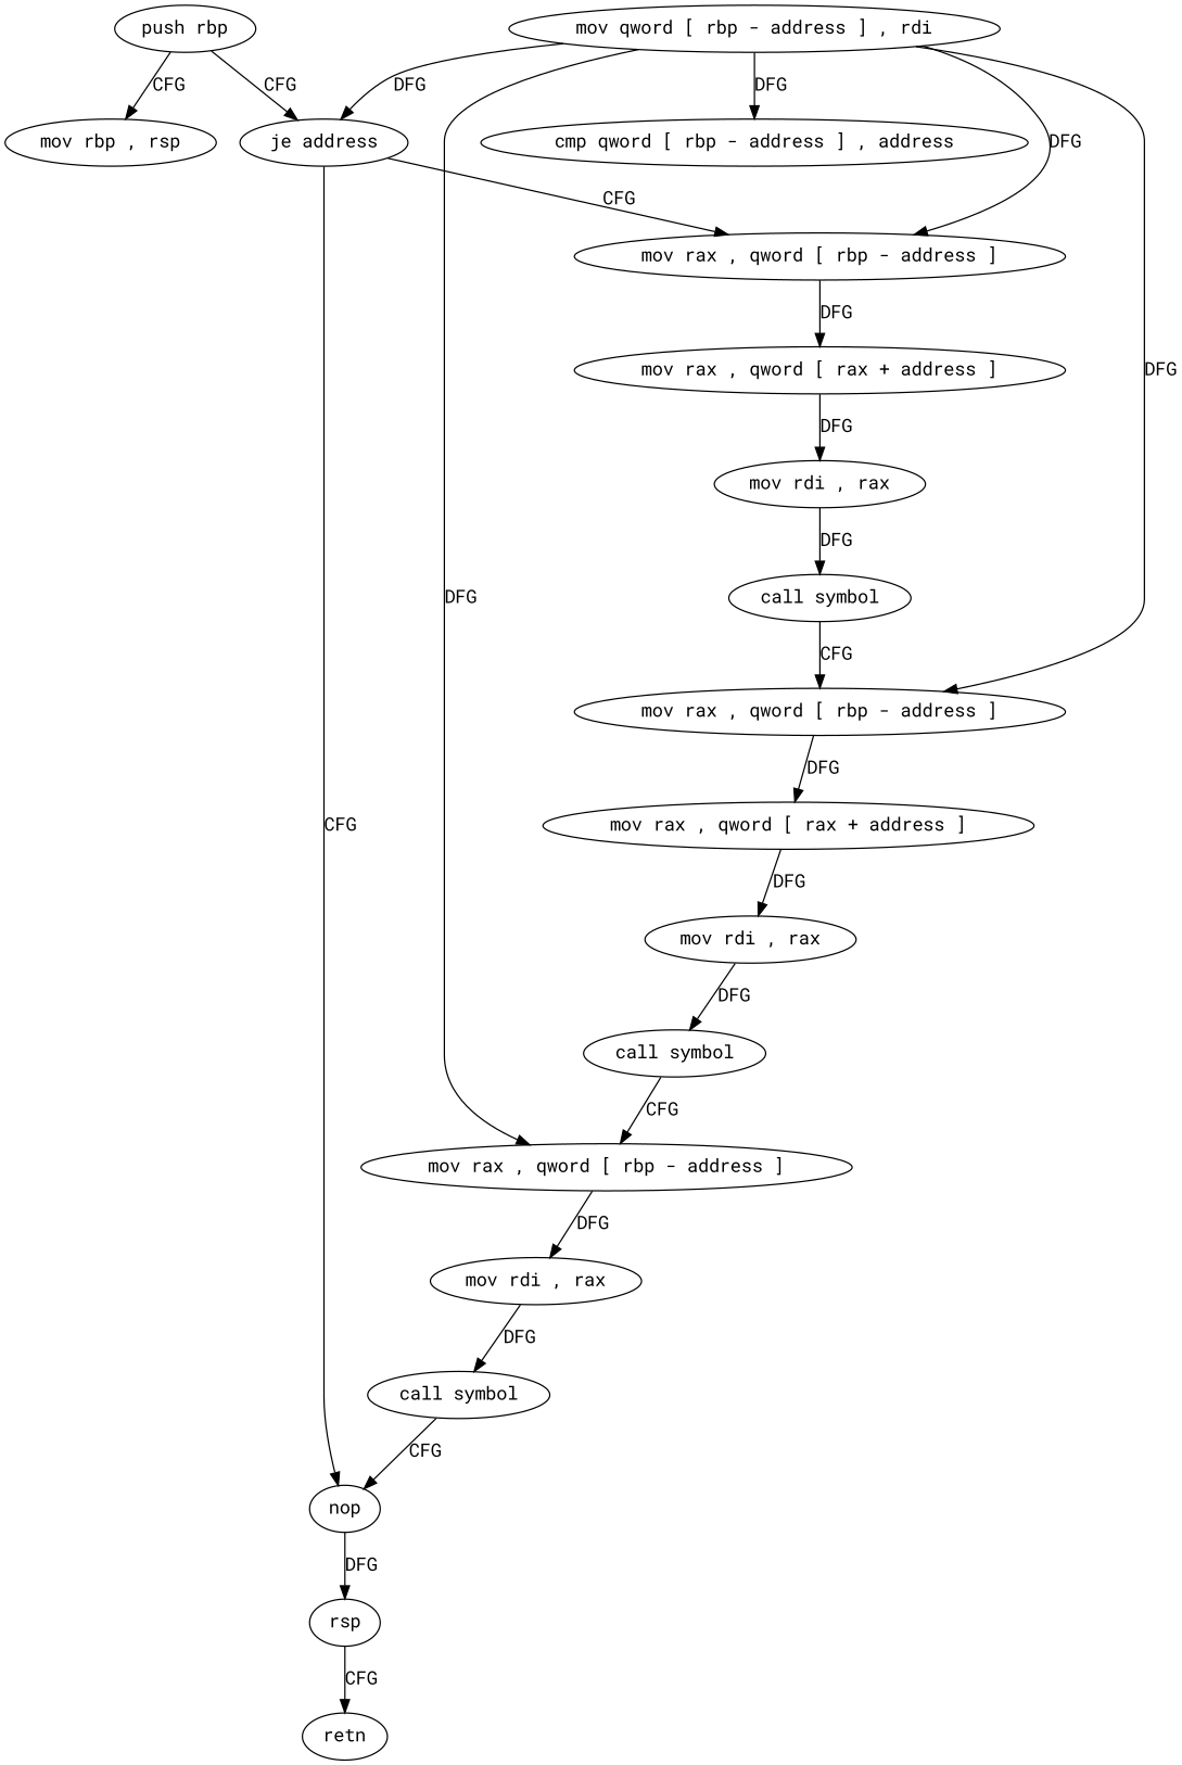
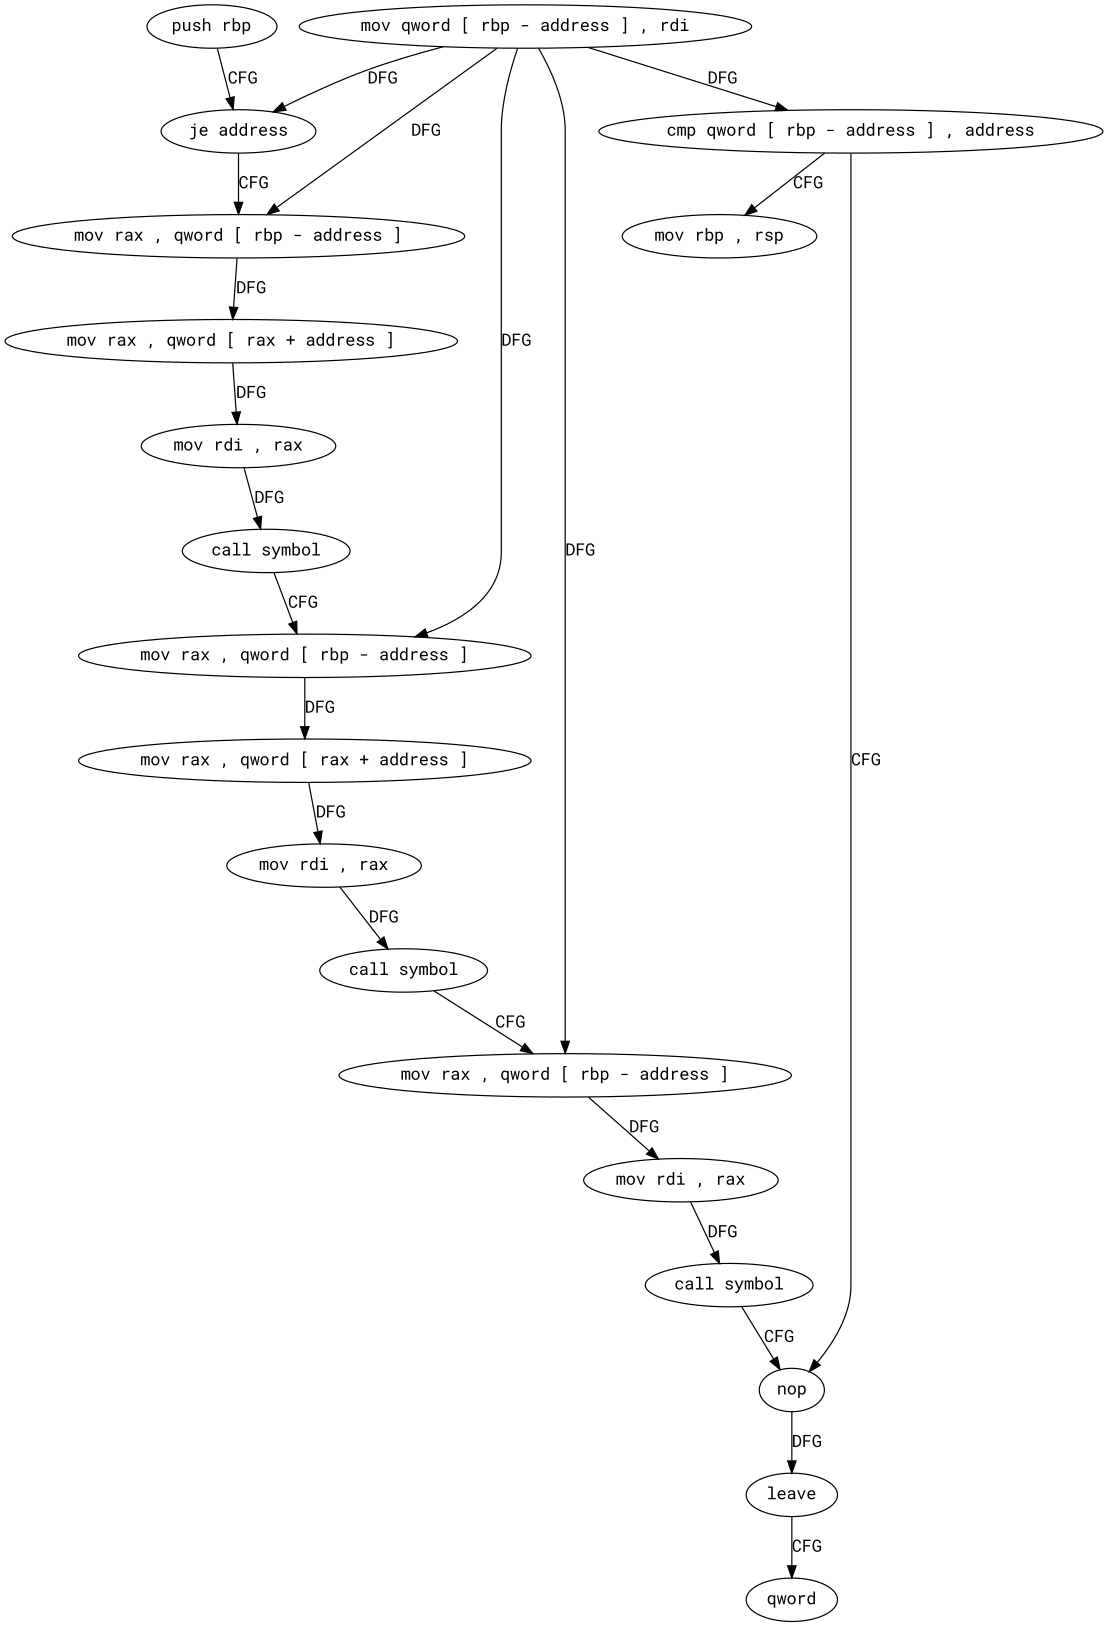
  digraph {
    fontname="Roboto Mono"
    node [fontname="Roboto Mono"]
    edge [fontname="Roboto Mono"]
    n1 [label="push rbp"]
    n2 [label="mov rbp , rsp"]
    n3 [label="je address"]
    n4 [label="mov qword [ rbp - address ] , rdi"]
    n5 [label="cmp qword [ rbp - address ] , address"]
    n6 [label="mov rax , qword [ rbp - address ]"]
    n7 [label="mov rax , qword [ rbp - address ]"]
    n8 [label="mov rax , qword [ rbp - address ]"]
    n9 [label=nop]
    n10 [label="mov rax , qword [ rax + address ]"]
    n11 [label="mov rax , qword [ rax + address ]"]
    n12 [label="mov rdi , rax"]
-   n13 [label=rsp]
-   n14 [label=retn]
+   n13 [label=leave]
+   n14 [label=qword]
    n15 [label="mov rdi , rax"]
    n16 [label="call symbol"]
    n17 [label="mov rdi , rax"]
    n18 [label="call symbol"]
    n19 [label="call symbol"]
-   n1 -> n2 [label=CFG]
+   n5 -> n2 [label=CFG]
    n1 -> n3 [label=CFG]
    n3 -> n6 [label=CFG]
-   n3 -> n9 [label=CFG]
+   n5 -> n9 [label=CFG]
    n4 -> n3 [label=DFG]
    n4 -> n5 [label=DFG]
    n4 -> n6 [label=DFG]
    n4 -> n7 [label=DFG]
    n4 -> n8 [label=DFG]
    n6 -> n10 [label=DFG]
    n7 -> n11 [label=DFG]
    n8 -> n12 [label=DFG]
    n9 -> n13 [label=DFG]
    n10 -> n15 [label=DFG]
    n11 -> n17 [label=DFG]
    n12 -> n19 [label=DFG]
    n13 -> n14 [label=CFG]
    n15 -> n16 [label=DFG]
    n16 -> n7 [label=CFG]
    n17 -> n18 [label=DFG]
    n18 -> n8 [label=CFG]
    n19 -> n9 [label=CFG]
  }
